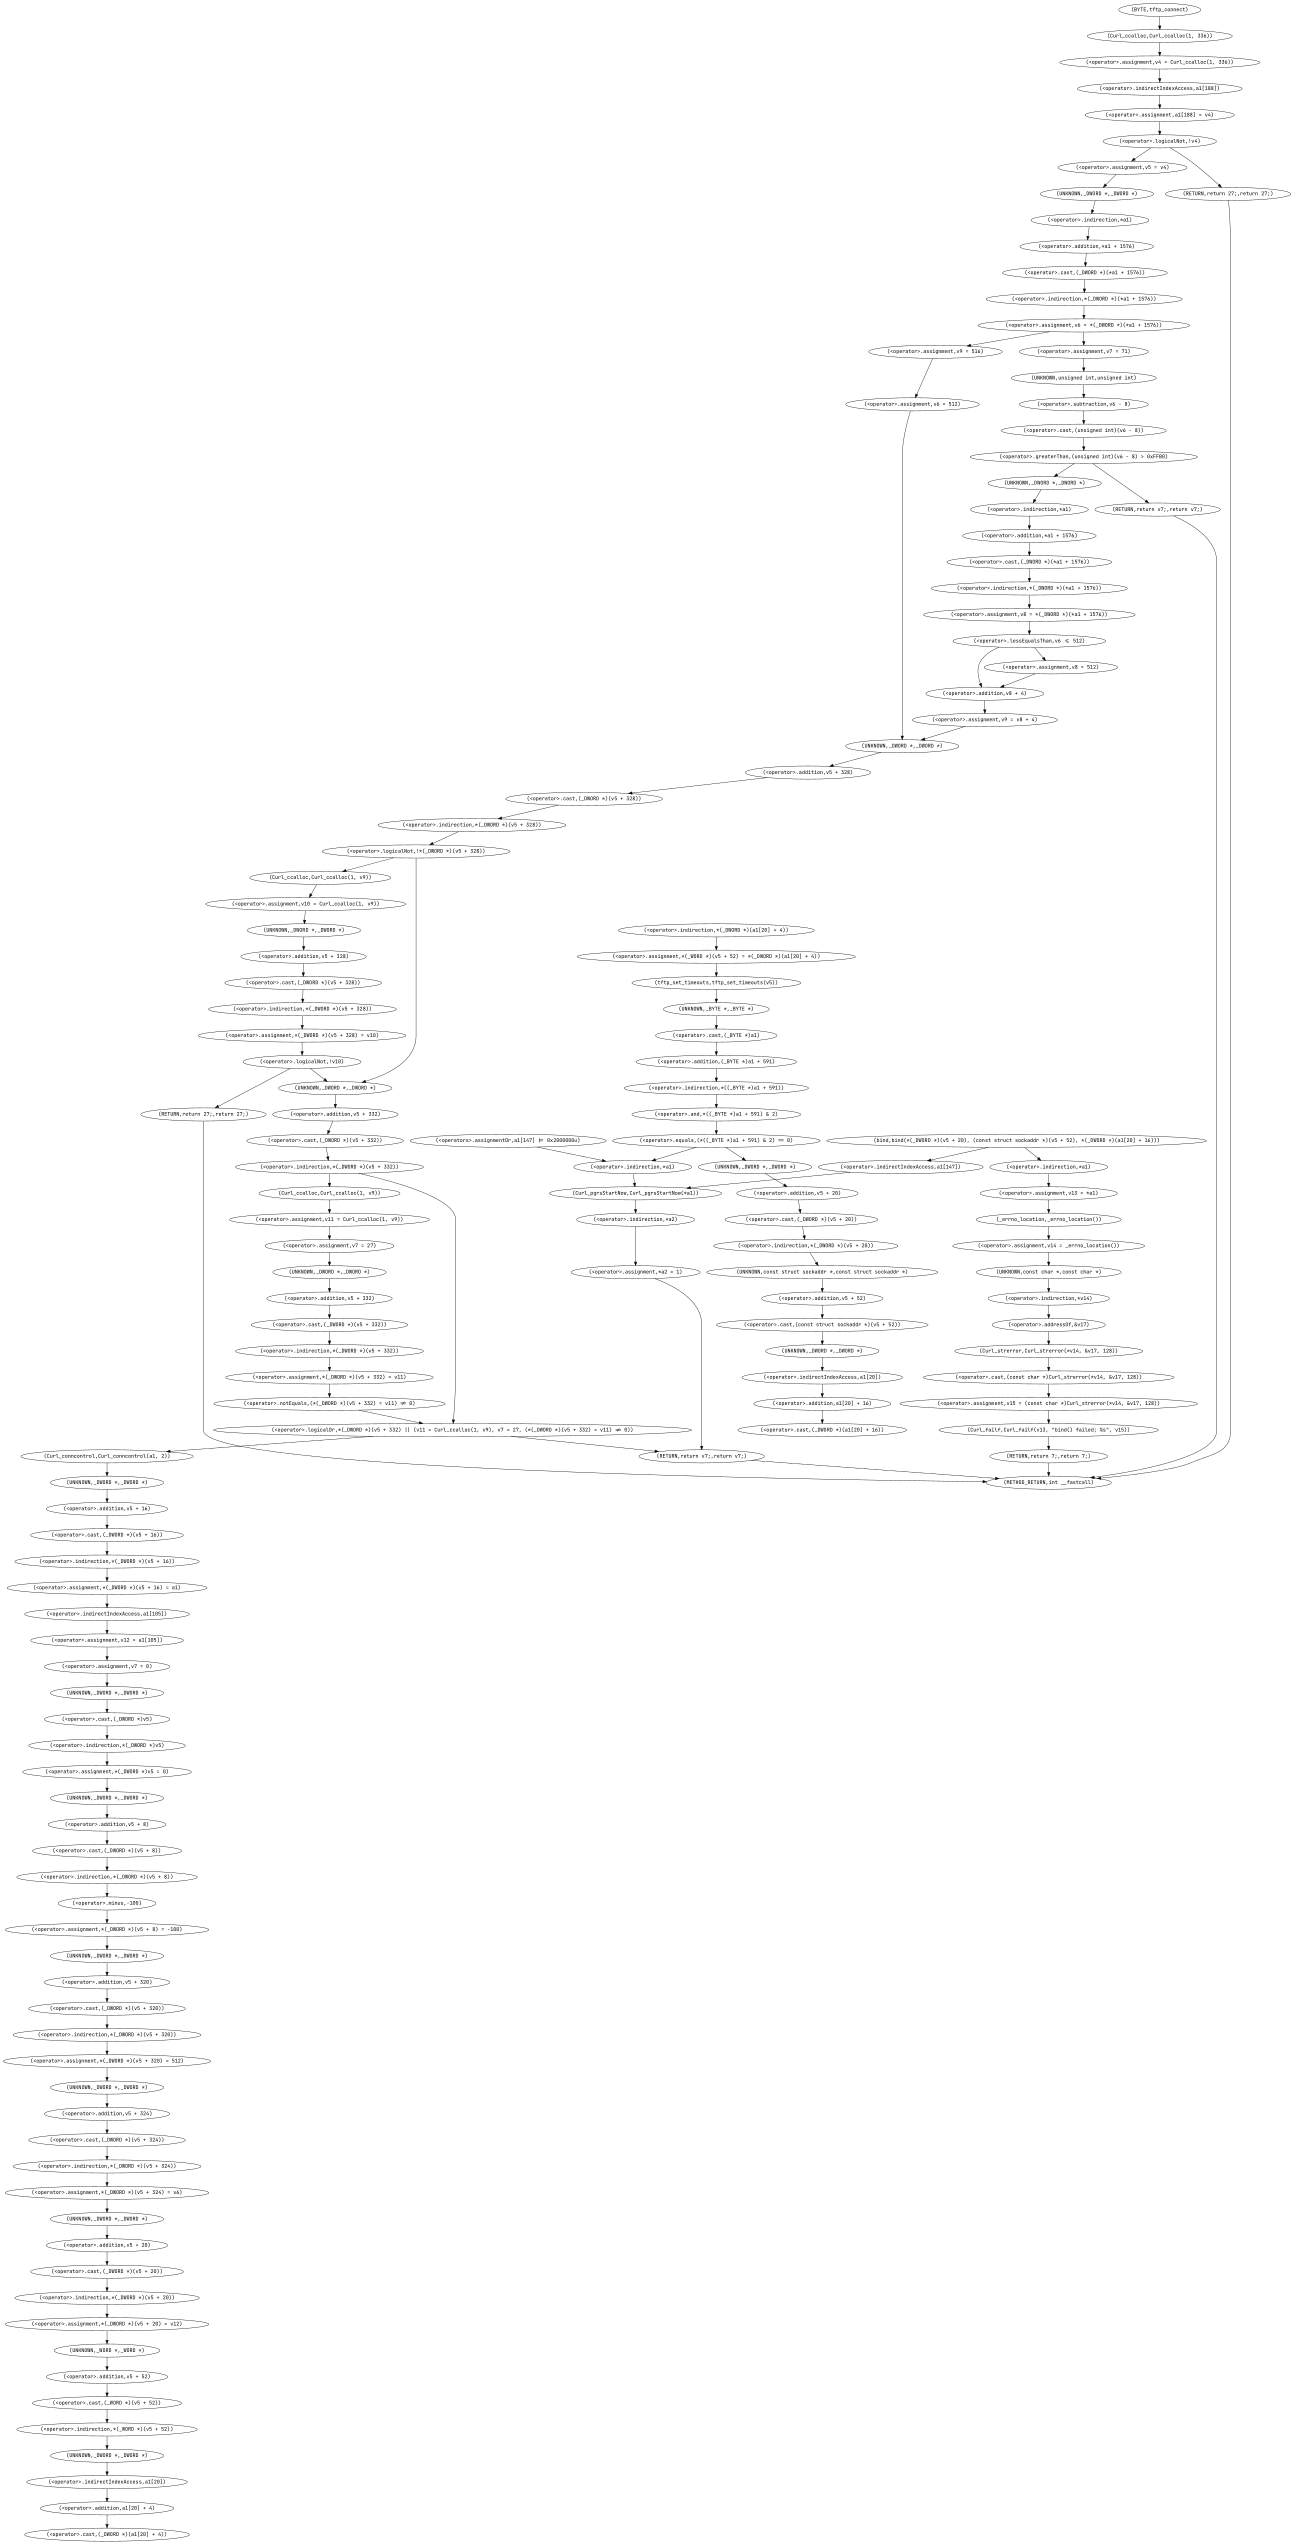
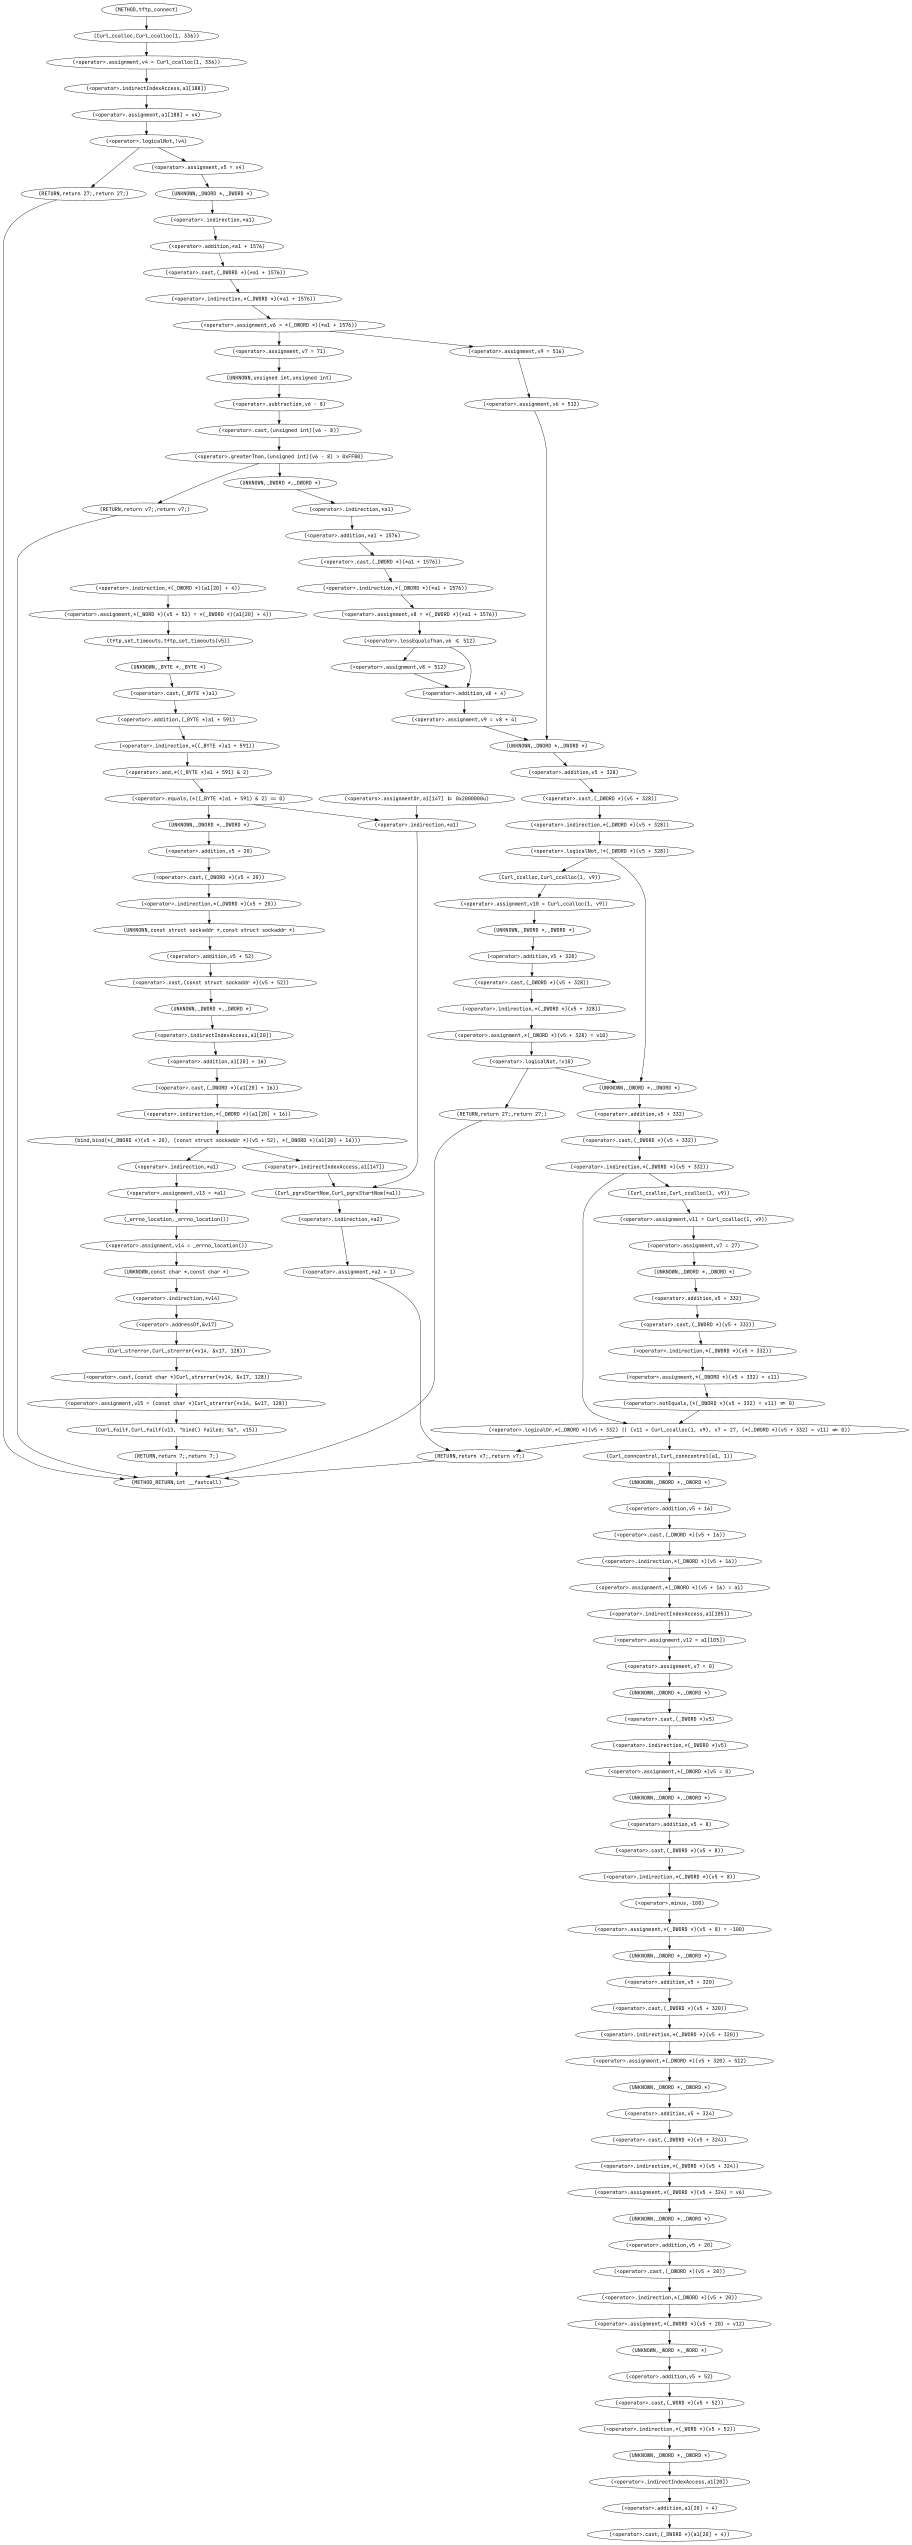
  digraph {
    fontname="JetBrains Mono"
    node [fontname="JetBrains Mono"]
    edge [fontname="JetBrains Mono"]
    n1 [label="(<operator>.assignment,v4 = Curl_ccalloc(1, 336))"]
    n2 [label="(<operator>.indirectIndexAccess,a1[188])"]
    n3 [label="(<operator>.assignment,a1[188] = v4)"]
    n4 [label="(Curl_ccalloc,Curl_ccalloc(1, 336))"]
    n5 [label="(<operator>.logicalNot,!v4)"]
    n6 [label="(RETURN,return 27;,return 27;)"]
    n7 [label="(<operator>.assignment,v5 = v4)"]
    n8 [label="(METHOD_RETURN,int __fastcall)"]
    n9 [label="(UNKNOWN,_DWORD *,_DWORD *)"]
    n10 [label="(<operator>.indirection,*a1)"]
    n11 [label="(<operator>.assignment,v6 = *(_DWORD *)(*a1 + 1576))"]
    n12 [label="(<operator>.assignment,v7 = 71)"]
    n13 [label="(<operator>.assignment,v9 = 516)"]
    n14 [label="(UNKNOWN,unsigned int,unsigned int)"]
    n15 [label="(<operator>.assignment,v6 = 512)"]
    n16 [label="(<operator>.indirection,*(_DWORD *)(*a1 + 1576))"]
    n17 [label="(<operator>.cast,(_DWORD *)(*a1 + 1576))"]
    n18 [label="(<operator>.addition,*a1 + 1576)"]
    n19 [label="(<operator>.subtraction,v6 - 8)"]
    n20 [label="(<operator>.greaterThan,(unsigned int)(v6 - 8) > 0xFFB0)"]
    n21 [label="(RETURN,return v7;,return v7;)"]
    n22 [label="(UNKNOWN,_DWORD *,_DWORD *)"]
    n23 [label="(<operator>.indirection,*a1)"]
    n24 [label="(<operator>.cast,(unsigned int)(v6 - 8))"]
    n25 [label="(<operator>.assignment,v8 = *(_DWORD *)(*a1 + 1576))"]
    n26 [label="(<operator>.lessEqualsThan,v6 <= 512)"]
    n27 [label="(<operator>.assignment,v8 = 512)"]
    n28 [label="(<operator>.addition,v8 + 4)"]
    n29 [label="(<operator>.indirection,*(_DWORD *)(*a1 + 1576))"]
    n30 [label="(<operator>.cast,(_DWORD *)(*a1 + 1576))"]
    n31 [label="(<operator>.addition,*a1 + 1576)"]
    n32 [label="(<operator>.assignment,v9 = v8 + 4)"]
    n33 [label="(UNKNOWN,_DWORD *,_DWORD *)"]
    n34 [label="(<operator>.addition,v5 + 328)"]
    n35 [label="(<operator>.logicalNot,!*(_DWORD *)(v5 + 328))"]
    n36 [label="(Curl_ccalloc,Curl_ccalloc(1, v9))"]
    n37 [label="(UNKNOWN,_DWORD *,_DWORD *)"]
    n38 [label="(<operator>.assignment,v10 = Curl_ccalloc(1, v9))"]
    n39 [label="(<operator>.addition,v5 + 332)"]
    n40 [label="(<operator>.indirection,*(_DWORD *)(v5 + 328))"]
    n41 [label="(<operator>.cast,(_DWORD *)(v5 + 328))"]
    n42 [label="(UNKNOWN,_DWORD *,_DWORD *)"]
    n43 [label="(<operator>.addition,v5 + 328)"]
    n44 [label="(<operator>.assignment,*(_DWORD *)(v5 + 328) = v10)"]
    n45 [label="(<operator>.logicalNot,!v10)"]
    n46 [label="(RETURN,return 27;,return 27;)"]
    n47 [label="(<operator>.indirection,*(_DWORD *)(v5 + 328))"]
    n48 [label="(<operator>.cast,(_DWORD *)(v5 + 328))"]
    n49 [label="(<operator>.logicalOr,*(_DWORD *)(v5 + 332) || (v11 = Curl_ccalloc(1, v9), v7 = 27, (*(_DWORD *)(v5 + 332) = v11) != 0))"]
-   n50 [label="(Curl_conncontrol,Curl_conncontrol(a1, 2))"]
+   n50 [label="(Curl_conncontrol,Curl_conncontrol(a1, 1))"]
    n51 [label="(RETURN,return v7;,return v7;)"]
    n52 [label="(UNKNOWN,_DWORD *,_DWORD *)"]
    n53 [label="(<operator>.indirection,*(_DWORD *)(v5 + 332))"]
    n54 [label="(Curl_ccalloc,Curl_ccalloc(1, v9))"]
    n55 [label="(<operator>.assignment,v11 = Curl_ccalloc(1, v9))"]
    n56 [label="(<operator>.cast,(_DWORD *)(v5 + 332))"]
    n57 [label="(<operator>.assignment,v7 = 27)"]
    n58 [label="(UNKNOWN,_DWORD *,_DWORD *)"]
    n59 [label="(<operator>.addition,v5 + 332)"]
    n60 [label="(<operator>.notEquals,(*(_DWORD *)(v5 + 332) = v11) != 0)"]
    n61 [label="(<operator>.assignment,*(_DWORD *)(v5 + 332) = v11)"]
    n62 [label="(<operator>.indirection,*(_DWORD *)(v5 + 332))"]
    n63 [label="(<operator>.cast,(_DWORD *)(v5 + 332))"]
    n64 [label="(<operator>.addition,v5 + 16)"]
    n65 [label="(<operator>.assignment,*(_DWORD *)(v5 + 16) = a1)"]
    n66 [label="(<operator>.indirectIndexAccess,a1[105])"]
    n67 [label="(<operator>.assignment,v12 = a1[105])"]
    n68 [label="(<operator>.indirection,*(_DWORD *)(v5 + 16))"]
    n69 [label="(<operator>.cast,(_DWORD *)(v5 + 16))"]
    n70 [label="(<operator>.assignment,v7 = 0)"]
    n71 [label="(UNKNOWN,_DWORD *,_DWORD *)"]
    n72 [label="(<operator>.cast,(_DWORD *)v5)"]
    n73 [label="(<operator>.assignment,*(_DWORD *)v5 = 0)"]
    n74 [label="(UNKNOWN,_DWORD *,_DWORD *)"]
    n75 [label="(<operator>.addition,v5 + 8)"]
    n76 [label="(<operator>.indirection,*(_DWORD *)v5)"]
    n77 [label="(<operator>.assignment,*(_DWORD *)(v5 + 8) = -100)"]
    n78 [label="(UNKNOWN,_DWORD *,_DWORD *)"]
    n79 [label="(<operator>.addition,v5 + 320)"]
    n80 [label="(<operator>.indirection,*(_DWORD *)(v5 + 8))"]
    n81 [label="(<operator>.minus,-100)"]
    n82 [label="(<operator>.cast,(_DWORD *)(v5 + 8))"]
    n83 [label="(<operator>.assignment,*(_DWORD *)(v5 + 320) = 512)"]
    n84 [label="(UNKNOWN,_DWORD *,_DWORD *)"]
    n85 [label="(<operator>.addition,v5 + 324)"]
    n86 [label="(<operator>.indirection,*(_DWORD *)(v5 + 320))"]
    n87 [label="(<operator>.cast,(_DWORD *)(v5 + 320))"]
    n88 [label="(<operator>.assignment,*(_DWORD *)(v5 + 324) = v6)"]
    n89 [label="(UNKNOWN,_DWORD *,_DWORD *)"]
    n90 [label="(<operator>.addition,v5 + 20)"]
    n91 [label="(<operator>.indirection,*(_DWORD *)(v5 + 324))"]
    n92 [label="(<operator>.cast,(_DWORD *)(v5 + 324))"]
    n93 [label="(<operator>.assignment,*(_DWORD *)(v5 + 20) = v12)"]
    n94 [label="(UNKNOWN,_WORD *,_WORD *)"]
    n95 [label="(<operator>.addition,v5 + 52)"]
    n96 [label="(<operator>.indirection,*(_DWORD *)(v5 + 20))"]
    n97 [label="(<operator>.cast,(_DWORD *)(v5 + 20))"]
    n98 [label="(<operator>.assignment,*(_WORD *)(v5 + 52) = *(_DWORD *)(a1[20] + 4))"]
    n99 [label="(tftp_set_timeouts,tftp_set_timeouts(v5))"]
    n100 [label="(UNKNOWN,_BYTE *,_BYTE *)"]
    n101 [label="(<operator>.indirection,*(_WORD *)(v5 + 52))"]
    n102 [label="(UNKNOWN,_DWORD *,_DWORD *)"]
    n103 [label="(<operator>.indirectIndexAccess,a1[20])"]
    n104 [label="(<operator>.cast,(_WORD *)(v5 + 52))"]
    n105 [label="(<operator>.indirection,*(_DWORD *)(a1[20] + 4))"]
    n106 [label="(<operator>.cast,(_DWORD *)(a1[20] + 4))"]
    n107 [label="(<operator>.addition,a1[20] + 4)"]
    n108 [label="(<operator>.cast,(_BYTE *)a1)"]
    n109 [label="(<operator>.equals,(*((_BYTE *)a1 + 591) & 2) == 0)"]
    n110 [label="(UNKNOWN,_DWORD *,_DWORD *)"]
    n111 [label="(<operator>.indirection,*a1)"]
    n112 [label="(<operator>.addition,v5 + 20)"]
    n113 [label="(Curl_pgrsStartNow,Curl_pgrsStartNow(*a1))"]
    n114 [label="(<operator>.and,*((_BYTE *)a1 + 591) & 2)"]
    n115 [label="(<operator>.indirection,*((_BYTE *)a1 + 591))"]
    n116 [label="(<operator>.addition,(_BYTE *)a1 + 591)"]
    n117 [label="(bind,bind(*(_DWORD *)(v5 + 20), (const struct sockaddr *)(v5 + 52), *(_DWORD *)(a1[20] + 16)))"]
    n118 [label="(<operator>.indirection,*a1)"]
    n119 [label="(<operator>.indirectIndexAccess,a1[147])"]
    n120 [label="(<operator>.assignment,v13 = *a1)"]
    n121 [label="(<operator>.indirection,*(_DWORD *)(v5 + 20))"]
    n122 [label="(UNKNOWN,const struct sockaddr *,const struct sockaddr *)"]
    n123 [label="(<operator>.addition,v5 + 52)"]
    n124 [label="(<operator>.cast,(_DWORD *)(v5 + 20))"]
    n125 [label="(<operator>.cast,(const struct sockaddr *)(v5 + 52))"]
    n126 [label="(UNKNOWN,_DWORD *,_DWORD *)"]
    n127 [label="(<operator>.indirectIndexAccess,a1[20])"]
+   n128 [label="(<operator>.indirection,*(_DWORD *)(a1[20] + 16))"]
    n129 [label="(<operator>.cast,(_DWORD *)(a1[20] + 16))"]
    n130 [label="(<operator>.addition,a1[20] + 16)"]
    n131 [label="(_errno_location,_errno_location())"]
    n132 [label="(<operator>.assignment,v14 = _errno_location())"]
    n133 [label="(UNKNOWN,const char *,const char *)"]
    n134 [label="(<operator>.indirection,*v14)"]
    n135 [label="(<operator>.assignment,v15 = (const char *)Curl_strerror(*v14, &v17, 128))"]
    n136 [label="(Curl_failf,Curl_failf(v13, \"bind() failed; %s\", v15))"]
    n137 [label="(RETURN,return 7;,return 7;)"]
    n138 [label="(<operator>.cast,(const char *)Curl_strerror(*v14, &v17, 128))"]
    n139 [label="(<operator>.addressOf,&v17)"]
    n140 [label="(Curl_strerror,Curl_strerror(*v14, &v17, 128))"]
    n141 [label="(<operators>.assignmentOr,a1[147] |= 0x2000000u)"]
    n142 [label="(<operator>.indirection,*a2)"]
    n143 [label="(<operator>.assignment,*a2 = 1)"]
-   n144 [label="(BYTE,tftp_connect)"]
+   n144 [label="(METHOD,tftp_connect)"]
    n1 -> n2
    n2 -> n3
    n3 -> n5
    n4 -> n1
    n5 -> n6
    n5 -> n7
    n6 -> n8
    n7 -> n9
    n9 -> n10
    n10 -> n18
    n11 -> n12
    n11 -> n13
    n12 -> n14
    n13 -> n15
    n14 -> n19
    n15 -> n33
    n16 -> n11
    n17 -> n16
    n18 -> n17
    n19 -> n24
    n20 -> n21
    n20 -> n22
    n21 -> n8
    n22 -> n23
    n23 -> n31
    n24 -> n20
    n25 -> n26
    n26 -> n27
    n26 -> n28
    n27 -> n28
    n28 -> n32
    n29 -> n25
    n30 -> n29
    n31 -> n30
    n32 -> n33
    n33 -> n34
    n34 -> n41
    n35 -> n36
    n35 -> n37
    n36 -> n38
    n37 -> n39
    n38 -> n42
    n39 -> n56
    n40 -> n35
    n41 -> n40
    n42 -> n43
    n43 -> n48
    n44 -> n45
    n45 -> n37
    n45 -> n46
    n46 -> n8
    n47 -> n44
    n48 -> n47
    n49 -> n50
    n49 -> n51
    n50 -> n52
    n51 -> n8
    n52 -> n64
    n53 -> n49
    n53 -> n54
    n54 -> n55
    n55 -> n57
    n56 -> n53
    n57 -> n58
    n58 -> n59
    n59 -> n63
    n60 -> n49
    n61 -> n60
    n62 -> n61
    n63 -> n62
    n64 -> n69
    n65 -> n66
    n66 -> n67
    n67 -> n70
    n68 -> n65
    n69 -> n68
    n70 -> n71
    n71 -> n72
    n72 -> n76
    n73 -> n74
    n74 -> n75
    n75 -> n82
    n76 -> n73
    n77 -> n78
    n78 -> n79
    n79 -> n87
    n80 -> n81
    n81 -> n77
    n82 -> n80
    n83 -> n84
    n84 -> n85
    n85 -> n92
    n86 -> n83
    n87 -> n86
    n88 -> n89
    n89 -> n90
    n90 -> n97
    n91 -> n88
    n92 -> n91
    n93 -> n94
    n94 -> n95
    n95 -> n104
    n96 -> n93
    n97 -> n96
    n98 -> n99
    n99 -> n100
    n100 -> n108
    n101 -> n102
    n102 -> n103
    n103 -> n107
    n104 -> n101
    n105 -> n98
    n107 -> n106
    n108 -> n116
    n109 -> n110
    n109 -> n111
    n110 -> n112
    n111 -> n113
    n112 -> n124
    n113 -> n142
    n114 -> n109
    n115 -> n114
    n116 -> n115
    n117 -> n118
    n117 -> n119
    n118 -> n120
    n119 -> n113
    n120 -> n131
    n121 -> n122
    n122 -> n123
    n123 -> n125
    n124 -> n121
    n125 -> n126
    n126 -> n127
    n127 -> n130
+   n128 -> n117
+   n129 -> n128
    n130 -> n129
    n131 -> n132
    n132 -> n133
    n133 -> n134
    n134 -> n139
    n135 -> n136
    n136 -> n137
    n137 -> n8
    n138 -> n135
    n139 -> n140
    n140 -> n138
    n141 -> n111
    n142 -> n143
    n143 -> n51
    n144 -> n4
  }
